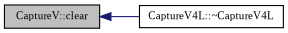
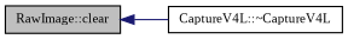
  digraph {
    rankdir=LR
    fontname="Liberation Serif"
    node [color=black fontname="Liberation Serif" fontsize=10 shape=record style=filled]
-   n1 [fillcolor=grey75 fontcolor=black height=0.2 label="CaptureV::clear" width=0.4]
+   n1 [fillcolor=grey75 fontcolor=black height=0.2 label="RawImage::clear" width=0.4]
    n2 [fillcolor=white height=0.2 label="CaptureV4L::~CaptureV4L" width=0.4]
    n1 -> n2 [color=midnightblue dir=back fontname="Liberation Serif" fontsize=10 labelfontname=Helvetica labelfontsize=10 style=solid]
  }
